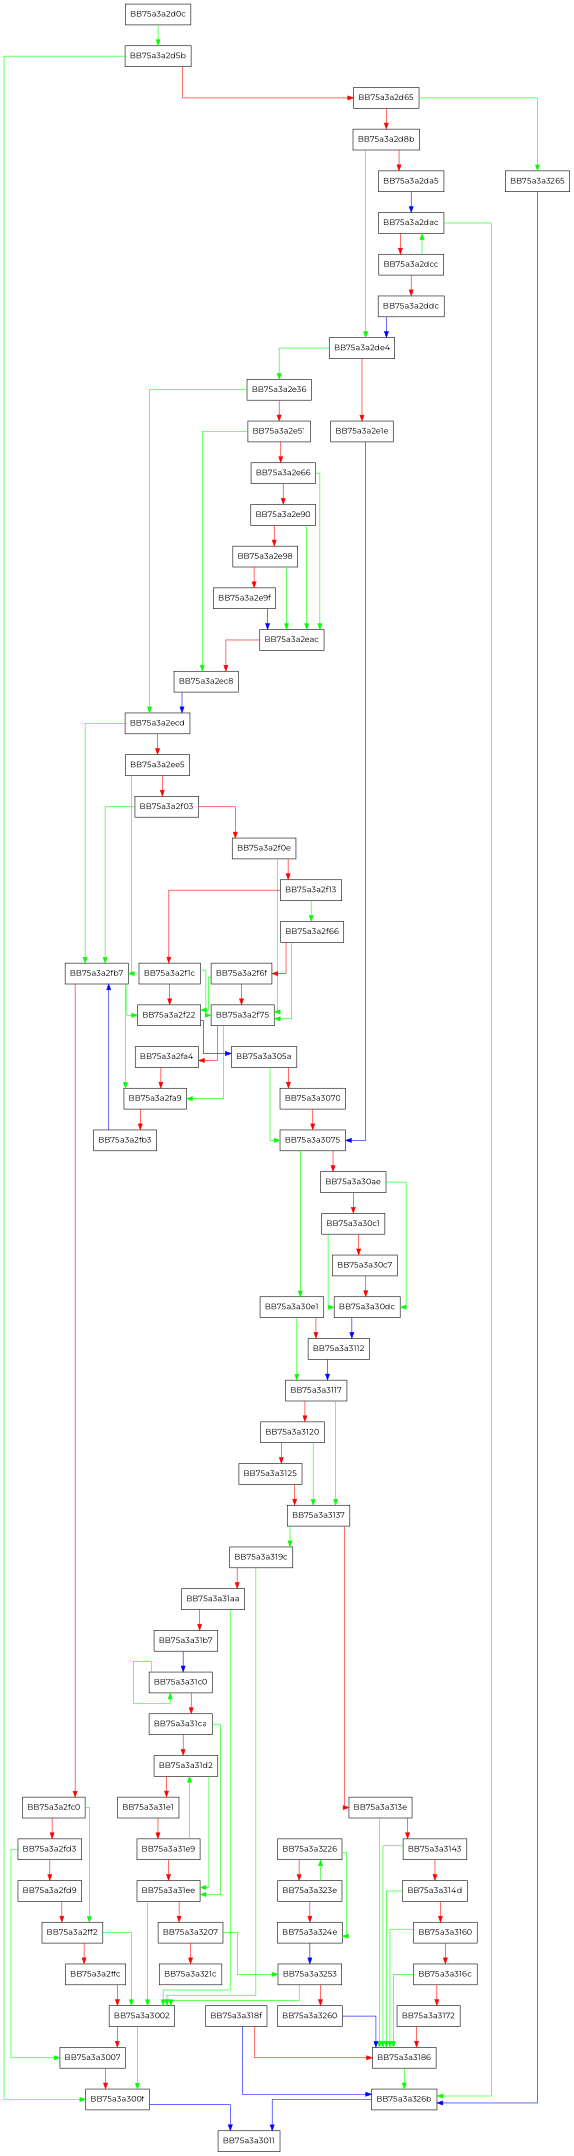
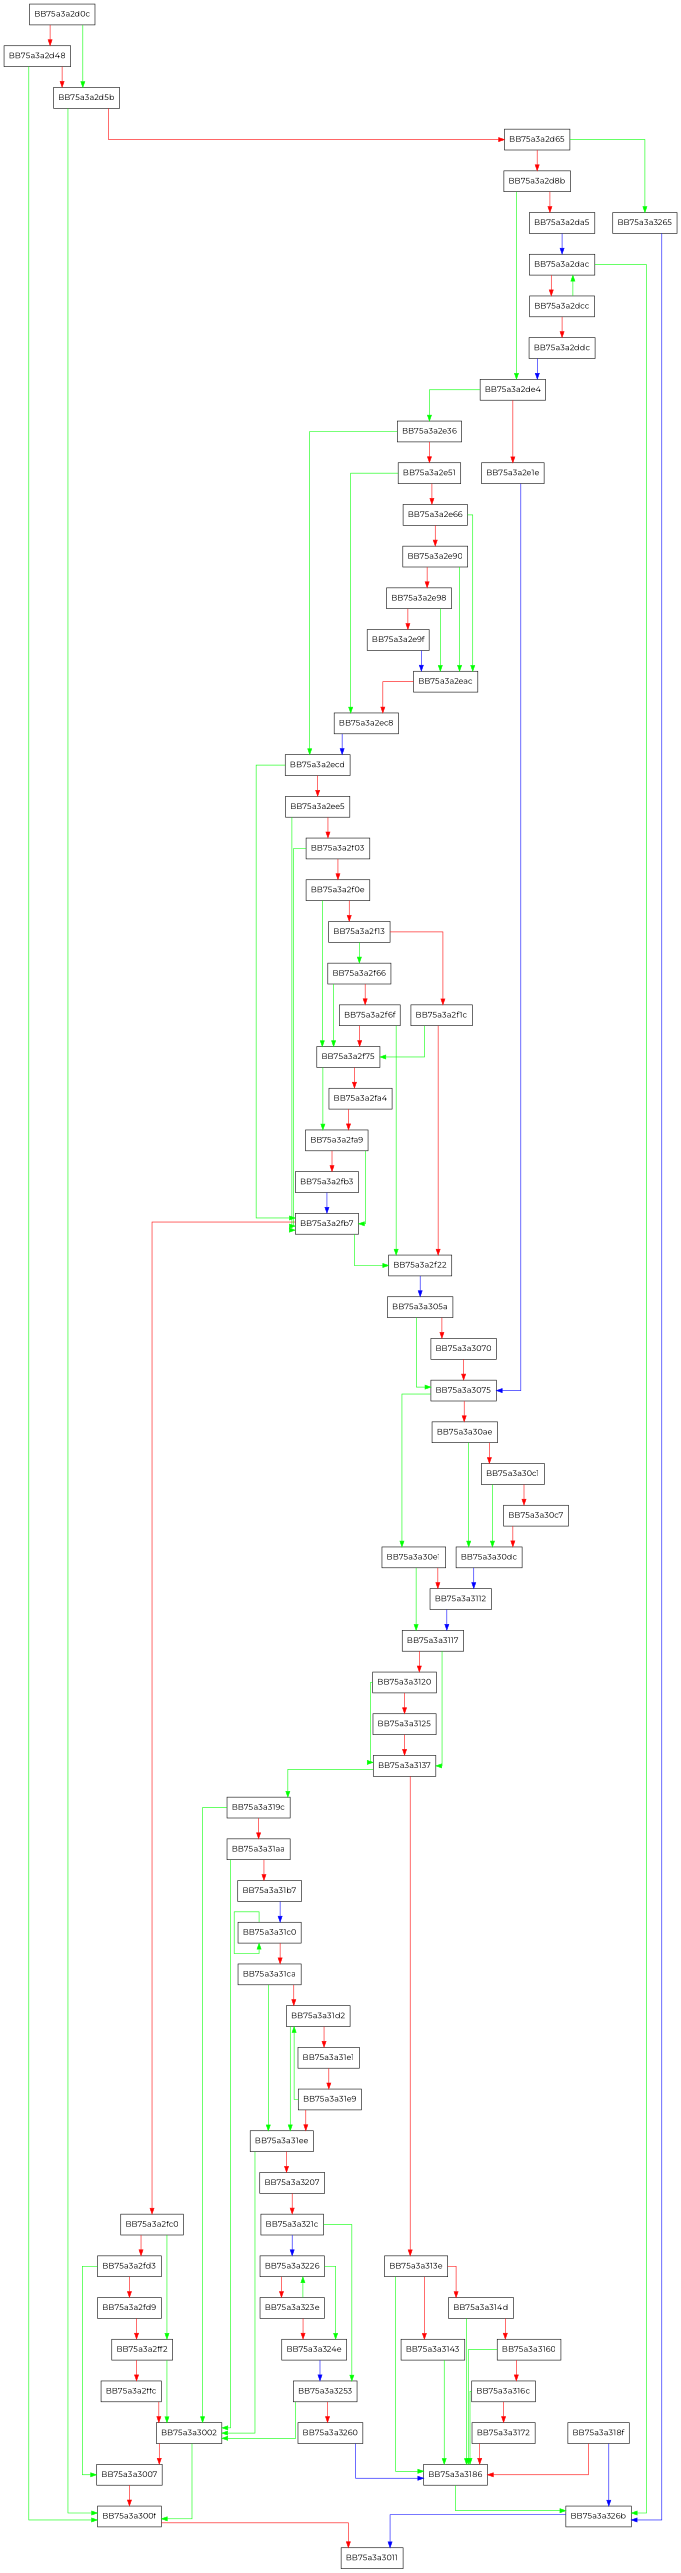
  digraph {
    fontname=Montserrat
    splines=ortho
    node [fontname=Montserrat shape=box]
    edge [color=red fontname=Montserrat]
    BB75a3a2d0c
    BB75a3a2d5b
+   BB75a3a2d48
    BB75a3a300f
    BB75a3a2d65
    BB75a3a3011
    BB75a3a3265
    BB75a3a2d8b
    BB75a3a326b
    BB75a3a2de4
    BB75a3a2da5
    BB75a3a2e36
    BB75a3a2e1e
    BB75a3a2dac
    BB75a3a2ecd
    BB75a3a2e51
    BB75a3a3075
    BB75a3a2dcc
    BB75a3a2ddc
    BB75a3a2fb7
    BB75a3a2ee5
    BB75a3a2ec8
    BB75a3a2e66
    BB75a3a30e1
    BB75a3a30ae
    BB75a3a3112
    BB75a3a3117
    BB75a3a30dc
    BB75a3a30c1
    BB75a3a2f22
    BB75a3a2fc0
    BB75a3a2f03
    BB75a3a2eac
    BB75a3a2e90
    BB75a3a2e98
    BB75a3a2e9f
    BB75a3a305a
    BB75a3a2ff2
    BB75a3a2fd3
    BB75a3a2f0e
    BB75a3a2f75
    BB75a3a2f13
    BB75a3a2fa9
    BB75a3a2fa4
    BB75a3a2f66
    BB75a3a2f1c
    BB75a3a2fb3
    BB75a3a2f6f
    BB75a3a3070
    BB75a3a3002
    BB75a3a2ffc
    BB75a3a2fd9
    BB75a3a3007
    BB75a3a3137
    BB75a3a3120
    BB75a3a30c7
    BB75a3a319c
    BB75a3a313e
    BB75a3a3125
    BB75a3a31aa
    BB75a3a3186
    BB75a3a3143
    BB75a3a31b7
    BB75a3a314d
    BB75a3a318f
    BB75a3a3160
    BB75a3a316c
    BB75a3a3172
    BB75a3a31c0
    BB75a3a31ca
    BB75a3a31ee
    BB75a3a31d2
    BB75a3a3207
    BB75a3a31e1
    BB75a3a3253
    BB75a3a321c
    BB75a3a31e9
    BB75a3a3260
    BB75a3a3226
    BB75a3a324e
    BB75a3a323e
    BB75a3a2d0c -> BB75a3a2d5b [color=green]
+   BB75a3a2d0c -> BB75a3a2d48
    BB75a3a2d5b -> BB75a3a300f [color=green]
    BB75a3a2d5b -> BB75a3a2d65
-   BB75a3a300f -> BB75a3a3011 [color=blue]
+   BB75a3a2d48 -> BB75a3a2d5b
+   BB75a3a2d48 -> BB75a3a300f [color=green]
+   BB75a3a300f -> BB75a3a3011
    BB75a3a2d65 -> BB75a3a3265 [color=green]
    BB75a3a2d65 -> BB75a3a2d8b
    BB75a3a3265 -> BB75a3a326b [color=blue]
    BB75a3a2d8b -> BB75a3a2de4 [color=green]
    BB75a3a2d8b -> BB75a3a2da5
    BB75a3a326b -> BB75a3a3011 [color=blue]
    BB75a3a2de4 -> BB75a3a2e36 [color=green]
    BB75a3a2de4 -> BB75a3a2e1e
    BB75a3a2da5 -> BB75a3a2dac [color=blue]
    BB75a3a2e36 -> BB75a3a2ecd [color=green]
    BB75a3a2e36 -> BB75a3a2e51
    BB75a3a2e1e -> BB75a3a3075 [color=blue]
    BB75a3a2dac -> BB75a3a326b [color=green]
    BB75a3a2dac -> BB75a3a2dcc
    BB75a3a2ecd -> BB75a3a2fb7 [color=green]
    BB75a3a2ecd -> BB75a3a2ee5
    BB75a3a2e51 -> BB75a3a2ec8 [color=green]
    BB75a3a2e51 -> BB75a3a2e66
    BB75a3a3075 -> BB75a3a30e1 [color=green]
    BB75a3a3075 -> BB75a3a30ae
    BB75a3a2dcc -> BB75a3a2dac [color=green]
    BB75a3a2dcc -> BB75a3a2ddc
    BB75a3a2ddc -> BB75a3a2de4 [color=blue]
    BB75a3a2fb7 -> BB75a3a2f22 [color=green]
    BB75a3a2fb7 -> BB75a3a2fc0
    BB75a3a2ee5 -> BB75a3a2fb7 [color=green]
    BB75a3a2ee5 -> BB75a3a2f03
    BB75a3a2ec8 -> BB75a3a2ecd [color=blue]
    BB75a3a2e66 -> BB75a3a2eac [color=green]
    BB75a3a2e66 -> BB75a3a2e90
    BB75a3a30e1 -> BB75a3a3112
    BB75a3a30e1 -> BB75a3a3117 [color=green]
    BB75a3a30ae -> BB75a3a30dc [color=green]
    BB75a3a30ae -> BB75a3a30c1
    BB75a3a3112 -> BB75a3a3117 [color=blue]
    BB75a3a3117 -> BB75a3a3137 [color=green]
    BB75a3a3117 -> BB75a3a3120
    BB75a3a30dc -> BB75a3a3112 [color=blue]
    BB75a3a30c1 -> BB75a3a30dc [color=green]
    BB75a3a30c1 -> BB75a3a30c7
    BB75a3a2f22 -> BB75a3a305a [color=blue]
    BB75a3a2fc0 -> BB75a3a2ff2 [color=green]
    BB75a3a2fc0 -> BB75a3a2fd3
    BB75a3a2f03 -> BB75a3a2fb7 [color=green]
    BB75a3a2f03 -> BB75a3a2f0e
    BB75a3a2eac -> BB75a3a2ec8
    BB75a3a2e90 -> BB75a3a2eac [color=green]
    BB75a3a2e90 -> BB75a3a2e98
    BB75a3a2e98 -> BB75a3a2eac [color=green]
    BB75a3a2e98 -> BB75a3a2e9f
    BB75a3a2e9f -> BB75a3a2eac [color=blue]
    BB75a3a305a -> BB75a3a3075 [color=green]
    BB75a3a305a -> BB75a3a3070
    BB75a3a2ff2 -> BB75a3a3002 [color=green]
    BB75a3a2ff2 -> BB75a3a2ffc
    BB75a3a2fd3 -> BB75a3a2fd9
    BB75a3a2fd3 -> BB75a3a3007 [color=green]
    BB75a3a2f0e -> BB75a3a2f75 [color=green]
    BB75a3a2f0e -> BB75a3a2f13
    BB75a3a2f75 -> BB75a3a2fa9 [color=green]
    BB75a3a2f75 -> BB75a3a2fa4
    BB75a3a2f13 -> BB75a3a2f66 [color=green]
    BB75a3a2f13 -> BB75a3a2f1c
-   BB75a3a2fb7 -> BB75a3a2fa9 [color=green]
+   BB75a3a2fa9 -> BB75a3a2fb7 [color=green]
    BB75a3a2fa9 -> BB75a3a2fb3
    BB75a3a2fa4 -> BB75a3a2fa9
    BB75a3a2f66 -> BB75a3a2f75 [color=green]
    BB75a3a2f66 -> BB75a3a2f6f
    BB75a3a2f1c -> BB75a3a2f22
    BB75a3a2f1c -> BB75a3a2f75 [color=green]
    BB75a3a2fb3 -> BB75a3a2fb7 [color=blue]
    BB75a3a2f6f -> BB75a3a2f22 [color=green]
    BB75a3a2f6f -> BB75a3a2f75
    BB75a3a3070 -> BB75a3a3075
    BB75a3a3002 -> BB75a3a300f [color=green]
    BB75a3a3002 -> BB75a3a3007
    BB75a3a2ffc -> BB75a3a3002
    BB75a3a2fd9 -> BB75a3a2ff2
    BB75a3a3007 -> BB75a3a300f
    BB75a3a3137 -> BB75a3a319c [color=green]
    BB75a3a3137 -> BB75a3a313e
    BB75a3a3120 -> BB75a3a3137 [color=green]
    BB75a3a3120 -> BB75a3a3125
    BB75a3a30c7 -> BB75a3a30dc
    BB75a3a319c -> BB75a3a3002 [color=green]
    BB75a3a319c -> BB75a3a31aa
    BB75a3a313e -> BB75a3a3186 [color=green]
    BB75a3a313e -> BB75a3a3143
    BB75a3a3125 -> BB75a3a3137
    BB75a3a31aa -> BB75a3a3002 [color=green]
    BB75a3a31aa -> BB75a3a31b7
    BB75a3a3186 -> BB75a3a326b [color=green]
    BB75a3a3143 -> BB75a3a3186 [color=green]
-   BB75a3a3143 -> BB75a3a314d
+   BB75a3a313e -> BB75a3a314d
    BB75a3a31b7 -> BB75a3a31c0 [color=blue]
    BB75a3a314d -> BB75a3a3186 [color=green]
    BB75a3a314d -> BB75a3a3160
    BB75a3a318f -> BB75a3a326b [color=blue]
    BB75a3a318f -> BB75a3a3186
    BB75a3a3160 -> BB75a3a3186 [color=green]
    BB75a3a3160 -> BB75a3a316c
    BB75a3a316c -> BB75a3a3186 [color=green]
    BB75a3a316c -> BB75a3a3172
    BB75a3a3172 -> BB75a3a3186
    BB75a3a31c0 -> BB75a3a31c0 [color=green]
    BB75a3a31c0 -> BB75a3a31ca
    BB75a3a31ca -> BB75a3a31ee [color=green]
    BB75a3a31ca -> BB75a3a31d2
    BB75a3a31ee -> BB75a3a3002 [color=green]
    BB75a3a31ee -> BB75a3a3207
    BB75a3a31d2 -> BB75a3a31ee [color=green]
    BB75a3a31d2 -> BB75a3a31e1
-   BB75a3a3207 -> BB75a3a3253 [color=green]
+   BB75a3a321c -> BB75a3a3253 [color=green]
    BB75a3a3207 -> BB75a3a321c
    BB75a3a31e1 -> BB75a3a31e9
    BB75a3a3253 -> BB75a3a3002 [color=green]
    BB75a3a3253 -> BB75a3a3260
+   BB75a3a321c -> BB75a3a3226 [color=blue]
    BB75a3a31e9 -> BB75a3a31ee
    BB75a3a31e9 -> BB75a3a31d2 [color=green]
    BB75a3a3260 -> BB75a3a3186 [color=blue]
    BB75a3a3226 -> BB75a3a324e [color=green]
    BB75a3a3226 -> BB75a3a323e
    BB75a3a324e -> BB75a3a3253 [color=blue]
    BB75a3a323e -> BB75a3a3226 [color=green]
    BB75a3a323e -> BB75a3a324e
  }
